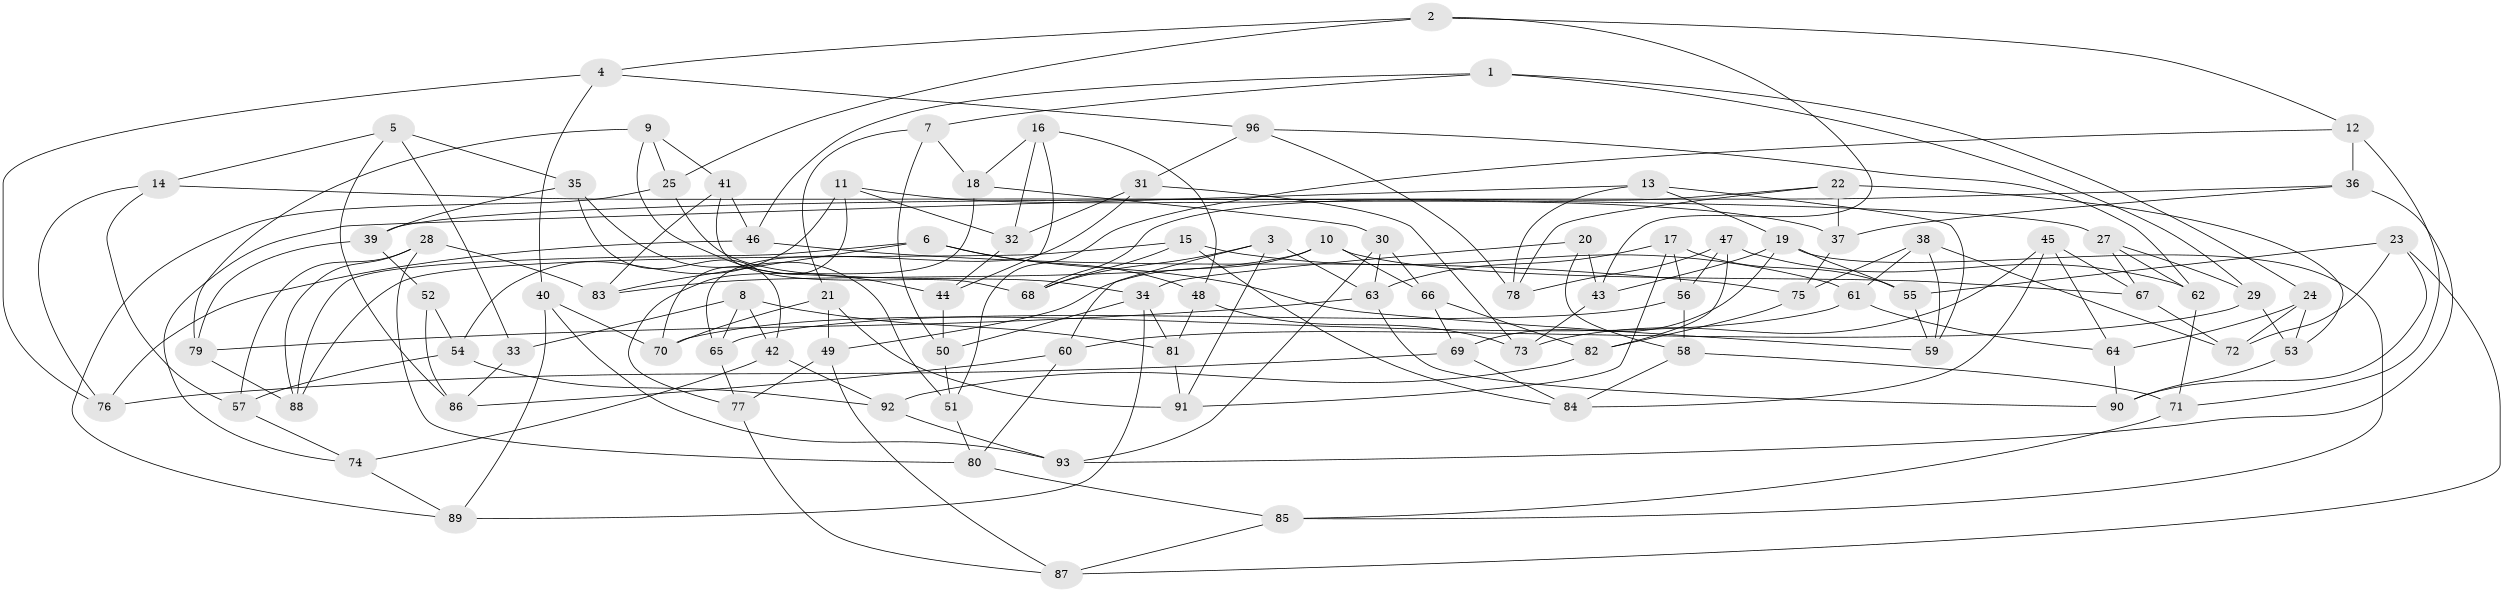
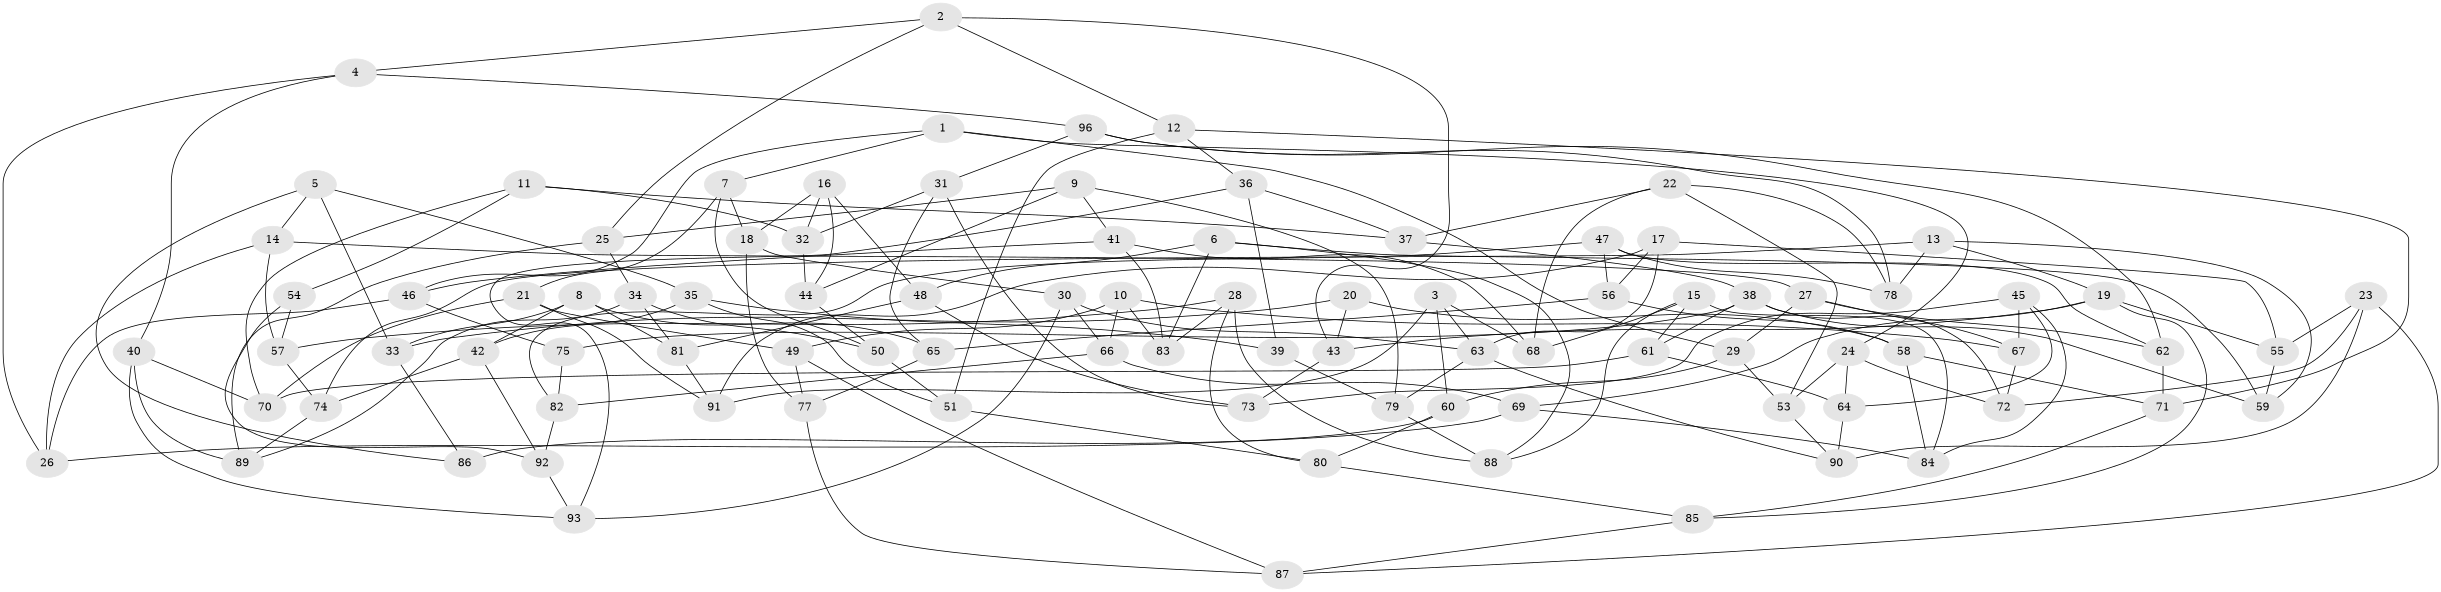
  graph {
    node [color=gray90 style=filled]
    1
    7
    24
    29
    46
    18
    21
    50
    53
    72
    64
    60
-   76
+   76 [label=26]
    75
    2
    4
    12
    25
    43
    n20 [label=96]
    40
    36
    51
    71
    34
    89
    73
    3
    63
    68
    91
    86
    80
    79
    90
    78
    31
    62
    70
    93
    5
    14
    33
    35
    27
    57
    42
    39
    6
    48
    59
    83
    88
    81
    30
    77
    49
    8
    65
    74
    92
    9
    41
    44
    10
    66
    67
    87
    69
    82
    11
    32
    37
    54
    85
    13
    19
    55
    15
    61
    84
    16
    17
    56
    58
    20
    22
    23
    28
-   52
    38
    45
    47
    1 -- 7
    1 -- 24
    1 -- 29
    1 -- 46
    7 -- 18
    7 -- 21
    7 -- 50
    24 -- 53
    24 -- 72
    24 -- 64
    29 -- 53
    29 -- 60
    46 -- 76
    46 -- 75
    18 -- 30
    18 -- 77
    21 -- 91
    21 -- 70
    21 -- 49
    50 -- 51
    53 -- 90
    64 -- 90
    60 -- 86
    60 -- 80
    75 -- 82
    2 -- 4
    2 -- 12
    2 -- 25
    2 -- 43
    4 -- 76
    4 -- n20
    4 -- 40
    12 -- 36
    12 -- 51
    12 -- 71
    25 -- 34
    25 -- 89
    43 -- 73
    n20 -- 78
    n20 -- 31
    n20 -- 62
    40 -- 89
    40 -- 70
    40 -- 93
    36 -- 93
    36 -- 39
    36 -- 37
    51 -- 80
    71 -- 85
    34 -- 50
    34 -- 89
    34 -- 81
    3 -- 60
    3 -- 63
    3 -- 68
    3 -- 91
    63 -- 79
    63 -- 90
    80 -- 85
    79 -- 88
    31 -- 73
    31 -- 65
    31 -- 32
    62 -- 71
    5 -- 86
    5 -- 14
    5 -- 33
    5 -- 35
    14 -- 76
    14 -- 27
    14 -- 57
    33 -- 86
    35 -- 51
    35 -- 42
    35 -- 39
    27 -- 29
    27 -- 62
    27 -- 67
    57 -- 74
    42 -- 74
    42 -- 92
    39 -- 79
-   39 -- 52
    6 -- 48
    6 -- 59
    6 -- 83
    6 -- 88
    48 -- 73
    48 -- 81
    81 -- 91
    30 -- 63
    30 -- 93
    30 -- 66
    77 -- 87
    49 -- 77
    49 -- 87
    8 -- 33
    8 -- 42
    8 -- 81
    8 -- 65
    65 -- 77
    74 -- 89
    92 -- 93
    9 -- 25
    9 -- 79
    9 -- 41
    9 -- 44
    41 -- 46
    41 -- 68
    41 -- 83
    44 -- 50
    10 -- 83
    10 -- 49
    10 -- 66
    10 -- 67
    66 -- 69
    66 -- 82
    67 -- 72
    69 -- 76
    69 -- 84
    82 -- 92
    11 -- 70
    11 -- 32
    11 -- 37
    11 -- 54
    32 -- 44
-   37 -- 75
+   37 -- 38
    54 -- 57
    54 -- 92
    85 -- 87
    13 -- 78
    13 -- 59
    13 -- 74
    13 -- 19
    19 -- 43
    19 -- 69
    19 -- 85
    19 -- 55
    55 -- 59
    15 -- 68
    15 -- 88
    15 -- 61
    15 -- 84
    61 -- 64
    61 -- 70
    16 -- 18
    16 -- 48
    16 -- 44
    16 -- 32
    17 -- 63
    17 -- 91
    17 -- 55
    17 -- 56
    56 -- 65
    56 -- 58
    58 -- 71
    58 -- 84
    20 -- 43
-   20 -- 34
+   20 -- 33
    20 -- 58
    22 -- 53
    22 -- 68
    22 -- 78
    22 -- 37
    23 -- 72
    23 -- 90
    23 -- 87
    23 -- 55
    28 -- 80
    28 -- 57
    28 -- 83
    28 -- 88
-   52 -- 86
-   52 -- 54
    38 -- 72
    38 -- 75
    38 -- 59
    38 -- 61
    45 -- 64
    45 -- 73
    45 -- 67
    45 -- 84
    47 -- 78
    47 -- 62
    47 -- 82
    47 -- 56
  }
